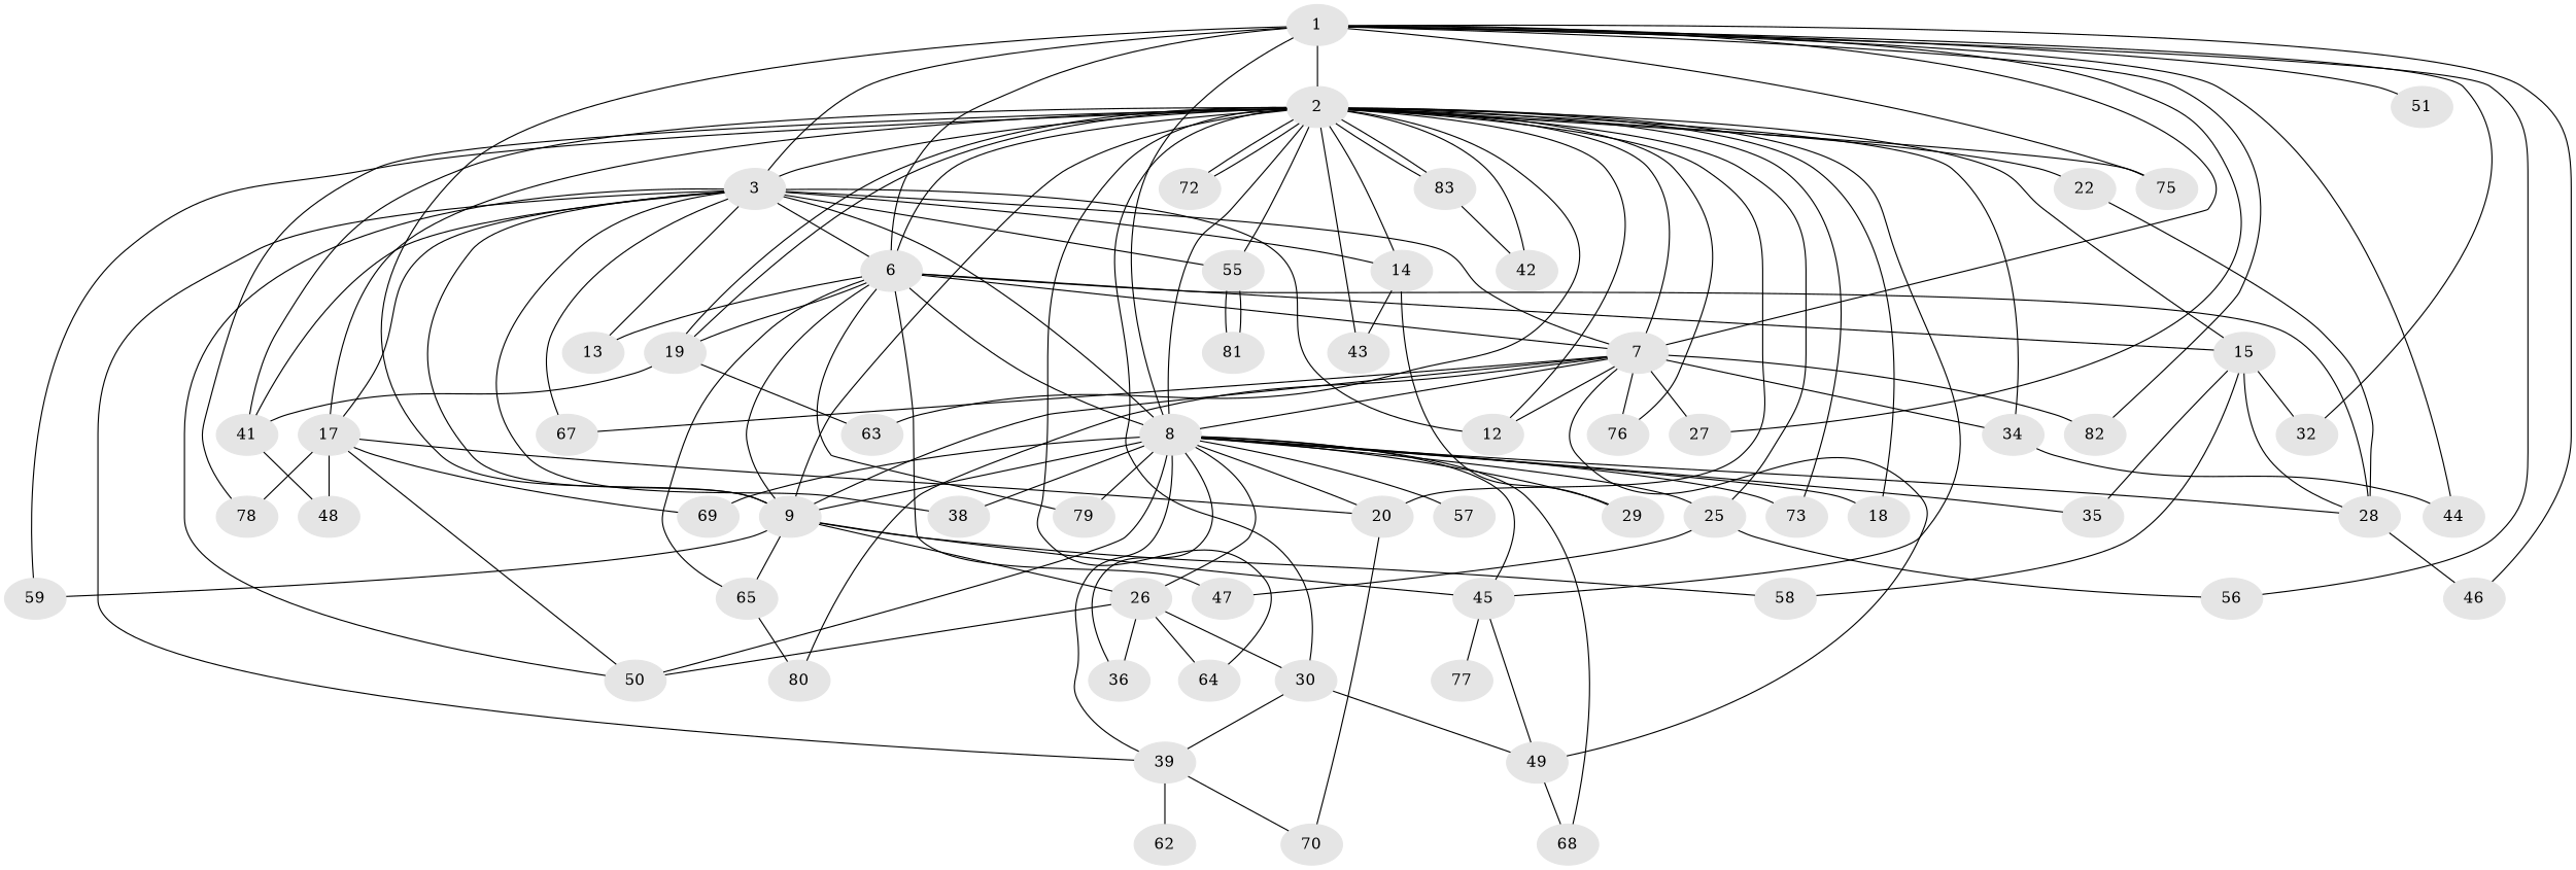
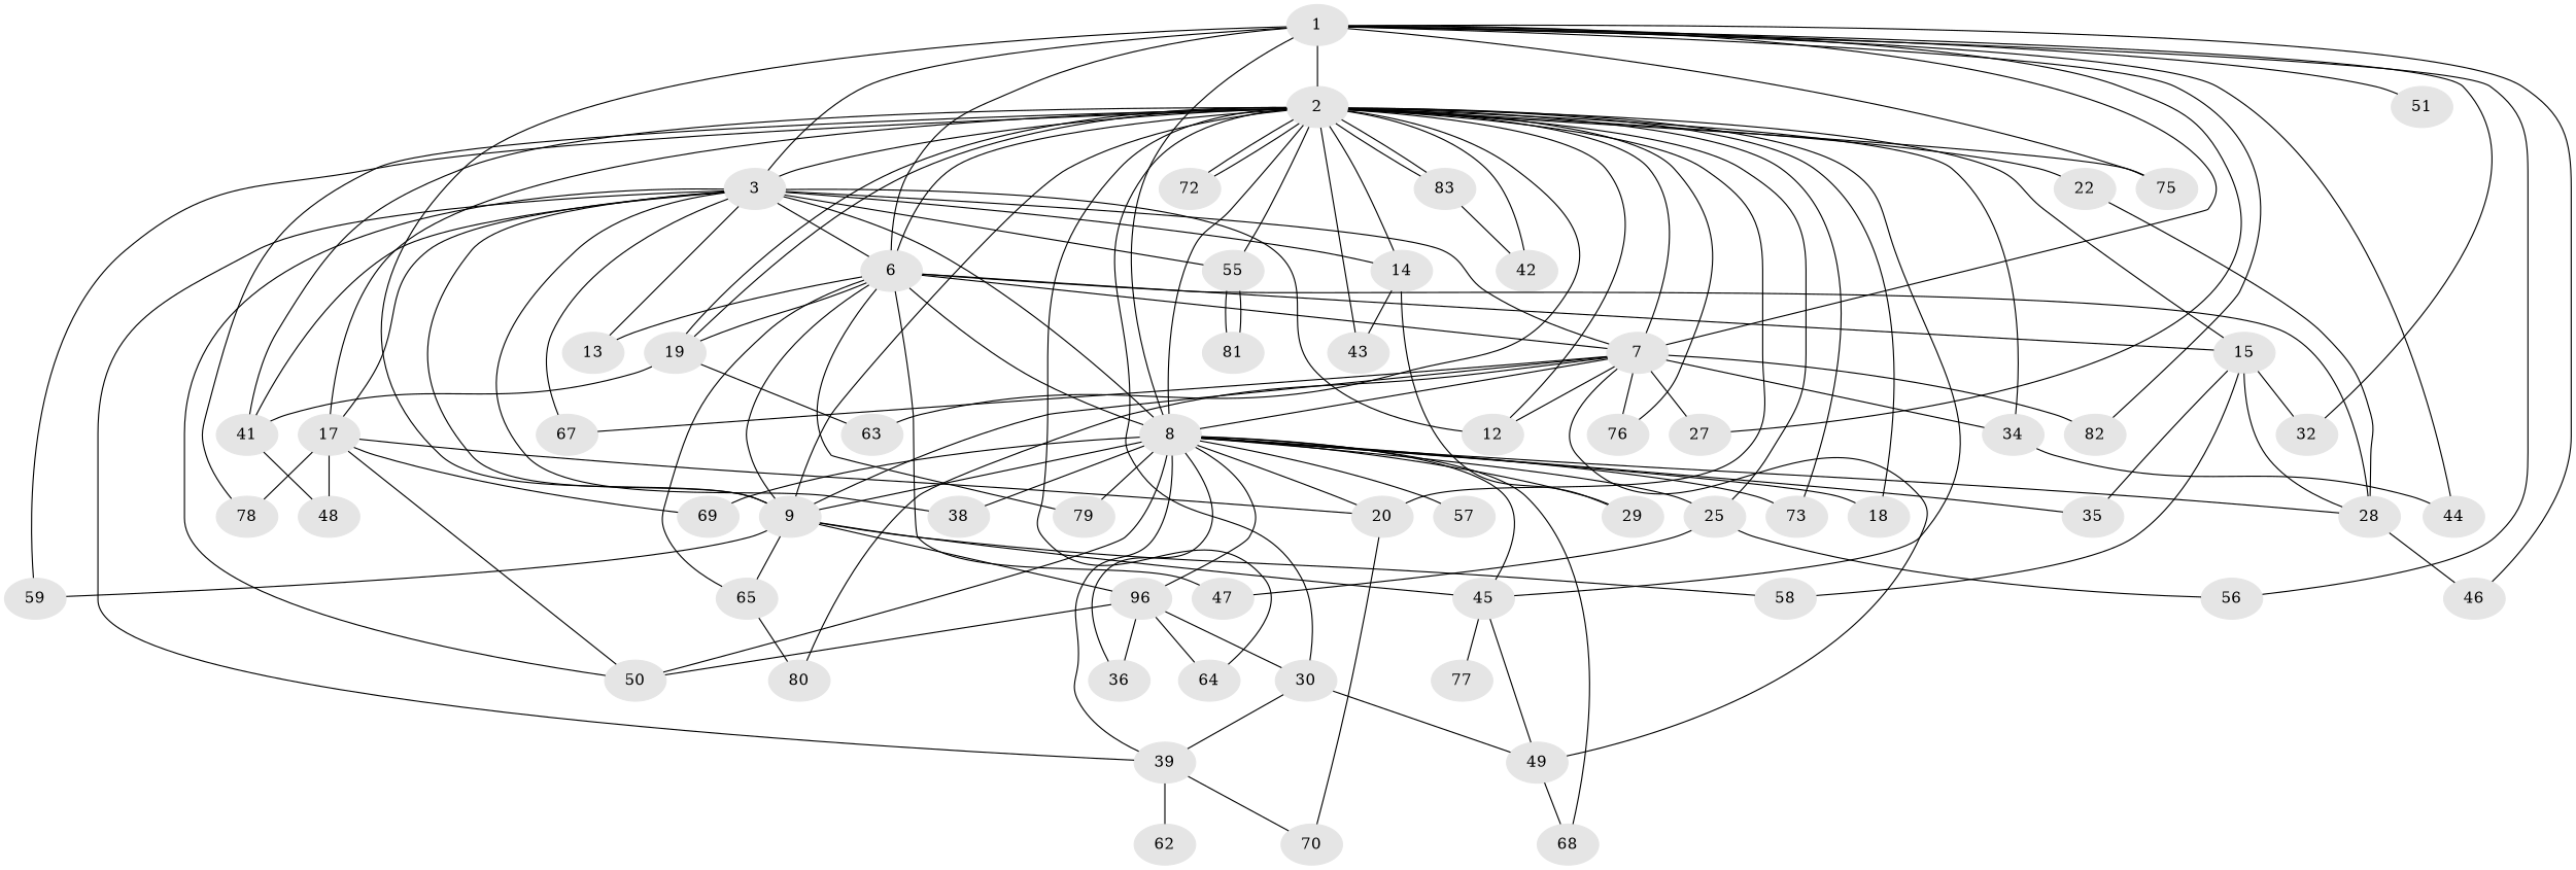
  graph {
    node [color=gray90 style=filled]
    1 [super="+4"]
    2 [super="+5"]
    3 [super="+11"]
    6 [super="+16"]
    7 [super="+21"]
    8 [super="+10"]
    9 [super="+23"]
    27
    32
    44
    46
    51
    56
    75
    82
    12
    14 [super="+71"]
    15 [super="+31"]
    17 [super="+33"]
    18
    19 [super="+53"]
    20 [super="+24"]
    22
    25 [super="+66"]
    30
    34
    41 [super="+60"]
    42
    43
    45 [super="+61"]
    55
    59
    63
    64
    72
    73
    76
    78
    83
    13
    38
    39 [super="+40"]
    50 [super="+54"]
    67
    28 [super="+37"]
    47
    65
    79
    49 [super="+52"]
    80
-   26 [super="+74"]
+   26 [super="+74" label=96]
    29
    35
    36
    57
    68
    69
    58
    48
    70
    77
    81
    62
    1 -- 2 [weight=4]
    1 -- 3 [weight=2]
    1 -- 6 [weight=2]
    1 -- 7 [weight=2]
    1 -- 8 [weight=4]
    1 -- 9 [weight=2]
    1 -- 27
    1 -- 32
    1 -- 44
    1 -- 46
    1 -- 51 [weight=2]
    1 -- 56
    1 -- 75
    1 -- 82
    2 -- 3 [weight=3]
    2 -- 6 [weight=2]
    2 -- 7 [weight=2]
    2 -- 8 [weight=4]
    2 -- 9 [weight=2]
    2 -- 75
    2 -- 12
    2 -- 14
    2 -- 15
    2 -- 17
    2 -- 18
    2 -- 19
    2 -- 19
    2 -- 20
    2 -- 22 [weight=2]
    2 -- 25 [weight=2]
    2 -- 30
    2 -- 34
    2 -- 41
    2 -- 42
    2 -- 43
    2 -- 45
    2 -- 55
    2 -- 59
    2 -- 63
    2 -- 64
    2 -- 72
    2 -- 72
    2 -- 73
    2 -- 76
    2 -- 78
    2 -- 83
    2 -- 83
    3 -- 6
    3 -- 7
    3 -- 8 [weight=2]
    3 -- 9
    3 -- 12
    3 -- 14 [weight=2]
    3 -- 17
    3 -- 41
    3 -- 55
    3 -- 13
    3 -- 38
    3 -- 39
    3 -- 50
    3 -- 67
    6 -- 7
    6 -- 8 [weight=3]
    6 -- 9
    6 -- 15
    6 -- 19
    6 -- 13
    6 -- 28
    6 -- 47
    6 -- 65
    6 -- 79
    7 -- 8 [weight=2]
    7 -- 9
    7 -- 27
    7 -- 82
    7 -- 12
    7 -- 34
    7 -- 76
    7 -- 67
    7 -- 49
    7 -- 80
    8 -- 9 [weight=3]
    8 -- 18
    8 -- 20
    8 -- 25
    8 -- 45
    8 -- 73
    8 -- 38
    8 -- 39
    8 -- 50
    8 -- 28
    8 -- 79
    8 -- 26
    8 -- 29
    8 -- 35
    8 -- 36
    8 -- 57
    8 -- 68
    8 -- 69
    9 -- 45
    9 -- 59
    9 -- 65
    9 -- 26
    9 -- 58
    14 -- 43
    14 -- 29
    15 -- 32
    15 -- 28
    15 -- 35
    15 -- 58
    17 -- 20
    17 -- 78
    17 -- 50
    17 -- 69
    17 -- 48
    19 -- 41
    19 -- 63
    20 -- 70
    22 -- 28
    25 -- 56
    25 -- 47
    30 -- 39
    30 -- 49
    34 -- 44
    41 -- 48
    45 -- 49
    45 -- 77 [weight=2]
    55 -- 81
    55 -- 81
    83 -- 42
    39 -- 70
    39 -- 62 [weight=2]
    28 -- 46
    65 -- 80
    49 -- 68
    26 -- 30
    26 -- 64
    26 -- 50
    26 -- 36
  }
